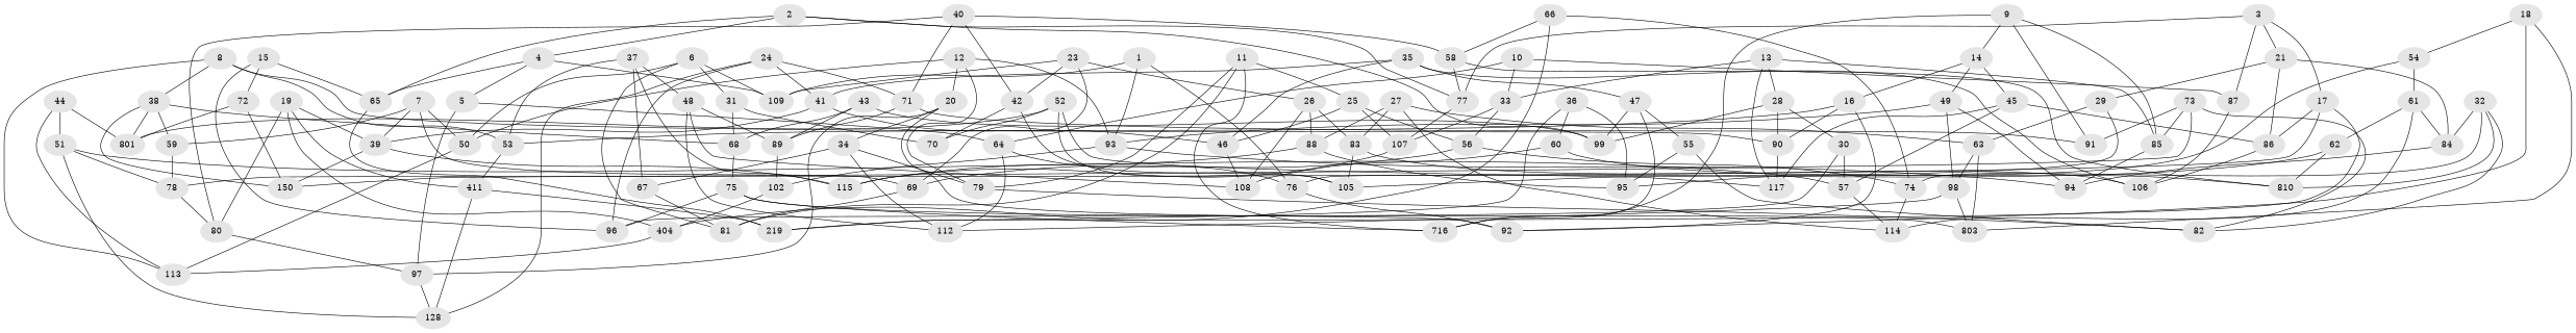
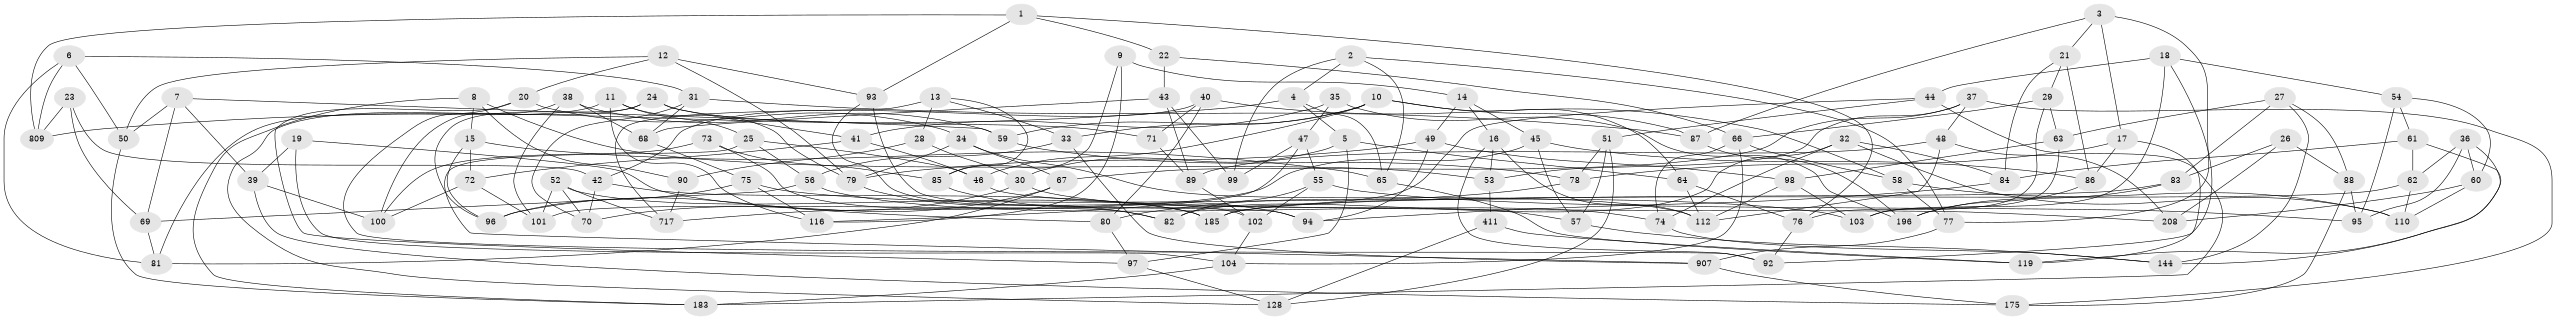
  graph {
    node [color=gray90 style=filled]
    1
+   22
    76
-   109
+   109 [label=809]
    93
    43
    66
    92
    2
    4
    65
    77
    99
    5
-   119 [label=219]
-   107
+   119
+   107 [label=907]
    3
    17
    21
    87
    78
    86
    29
    84
-   106
+   106 [label=196]
    30
    64
    97
    96
    57
    112
    n32 [label=128]
    6
    31
    50
    81
    68
    70
-   113
+   113 [label=183]
    7
    39
    59
    69
-   115
-   100 [label=150]
+   115 [label=175]
+   100
    8
    15
    53
    90
    72
    n51 [label=411]
-   117
+   117 [label=717]
    9
-   91
    14
    85
-   116 [label=716]
+   116
    16
    45
    49
    94
    10
    33
    56
    11
    25
    79
    46
    82
    12
    20
    34
    102
    13
    28
    98
-   101 [label=801]
+   101
    80
    18
    44
    54
-   103 [label=803]
+   103
    51
    60
    95
    61
    19
-   104 [label=404]
+   104
    67
    63
    89
    58
-   110 [label=810]
+   110
    74
    23
    26
    42
    83
    88
-   108
-   105
+   108 [label=208]
+   105 [label=185]
    24
    41
    71
    27
-   114
+   114 [label=144]
    75
    32
    35
    47
    55
    36
    62
    37
    48
    38
    40
    52
    73
+   1 -- 22
    1 -- 76
    1 -- 109
    1 -- 93
+   22 -- 43
+   22 -- 66
    76 -- 92
    93 -- 94
    93 -- 102
    43 -- 99
    43 -- 68
    43 -- 89
    66 -- 104
    66 -- 58
    66 -- 74
    2 -- 4
    2 -- 65
    2 -- 77
    2 -- 99
    4 -- 109
    4 -- 65
    4 -- 5
    65 -- 119
    77 -- 107
+   5 -- 30
    5 -- 64
    5 -- 97
    107 -- 115
    3 -- 77
    3 -- 17
    3 -- 21
    3 -- 87
    17 -- 119
    17 -- 78
    17 -- 86
    21 -- 86
    21 -- 29
    21 -- 84
    87 -- 106
    78 -- 80
    86 -- 106
    29 -- 76
+   29 -- 66
    29 -- 63
    84 -- 94
    30 -- 96
    30 -- 57
    64 -- 76
    64 -- 112
    97 -- n32
    57 -- 114
    6 -- 109
    6 -- 31
    6 -- 50
    6 -- 81
+   31 -- 87
    31 -- 68
    31 -- 70
    50 -- 113
    68 -- 75
    7 -- 50
    7 -- 39
    7 -- 59
    7 -- 69
    39 -- 115
    39 -- 100
    59 -- 78
    69 -- 81
    8 -- 113
-   8 -- 38
+   8 -- 15
    8 -- 53
    8 -- 90
    15 -- 65
    15 -- 96
    15 -- 72
    53 -- n51
    90 -- 117
    72 -- 100
    72 -- 101
    n51 -- 119
    n51 -- n32
-   9 -- 91
    9 -- 14
    9 -- 85
    9 -- 116
    14 -- 16
    14 -- 45
    14 -- 49
    85 -- 94
    16 -- 92
    16 -- 53
-   16 -- 90
+   16 -- 112
    45 -- 86
    45 -- 57
    45 -- 117
-   49 -- 93
+   49 -- 79
    49 -- 94
    49 -- 98
    10 -- 87
    10 -- 64
+   10 -- 59
    10 -- 33
    33 -- 107
    33 -- 56
    56 -- 69
    56 -- 74
    11 -- 81
    11 -- 116
    11 -- 25
    11 -- 79
    25 -- 107
    25 -- 56
    25 -- 46
    79 -- 82
    46 -- 108
    12 -- 93
    12 -- 50
    12 -- 79
    12 -- 20
    20 -- 92
    20 -- 97
    20 -- 34
    34 -- 112
    34 -- 79
    34 -- 67
    102 -- 104
    13 -- 117
    13 -- 85
    13 -- 33
    13 -- 28
-   28 -- 99
    28 -- 30
    28 -- 90
    98 -- 112
    98 -- 103
    80 -- 97
    18 -- 92
+   18 -- 44
    18 -- 54
    18 -- 103
    44 -- 113
    44 -- 101
    44 -- 51
+   54 -- 60
    54 -- 95
    54 -- 61
    51 -- 78
    51 -- 57
    51 -- n32
    60 -- 110
    60 -- 108
    61 -- 84
    61 -- 114
    61 -- 62
    19 -- 39
-   19 -- n51
    19 -- 80
    19 -- 104
    104 -- 113
    67 -- 81
+   67 -- 70
    63 -- 98
    63 -- 103
    89 -- 102
    58 -- 77
    58 -- 110
    74 -- 114
    23 -- 109
    23 -- 69
-   23 -- 26
    23 -- 42
    26 -- 83
    26 -- 88
    26 -- 108
    42 -- 70
    42 -- 105
    83 -- 106
    83 -- 105
    88 -- 115
    88 -- 95
    24 -- 96
    24 -- n32
    24 -- 41
    24 -- 71
-   41 -- 39
+   41 -- 72
    41 -- 46
-   71 -- 91
    71 -- 89
    27 -- 63
    27 -- 83
    27 -- 88
    27 -- 114
    75 -- 96
    75 -- 116
    75 -- 103
    32 -- 84
    32 -- 82
    32 -- 110
    32 -- 74
    35 -- 106
-   35 -- 46
+   10 -- 46
    35 -- 41
    35 -- 47
    47 -- 99
    47 -- 116
    47 -- 55
    55 -- 82
+   55 -- 102
    55 -- 95
    36 -- 119
    36 -- 60
    36 -- 95
+   36 -- 62
    62 -- 110
    62 -- 105
    37 -- 115
    37 -- 53
    37 -- 67
    37 -- 48
    48 -- 112
    48 -- 89
    48 -- 108
    38 -- 68
    38 -- 59
    38 -- 100
    38 -- 101
    40 -- 80
    40 -- 58
    40 -- 42
    40 -- 71
    52 -- 70
    52 -- 117
    52 -- 101
    52 -- 105
    73 -- 100
-   73 -- 91
    73 -- 85
    73 -- 82
  }
